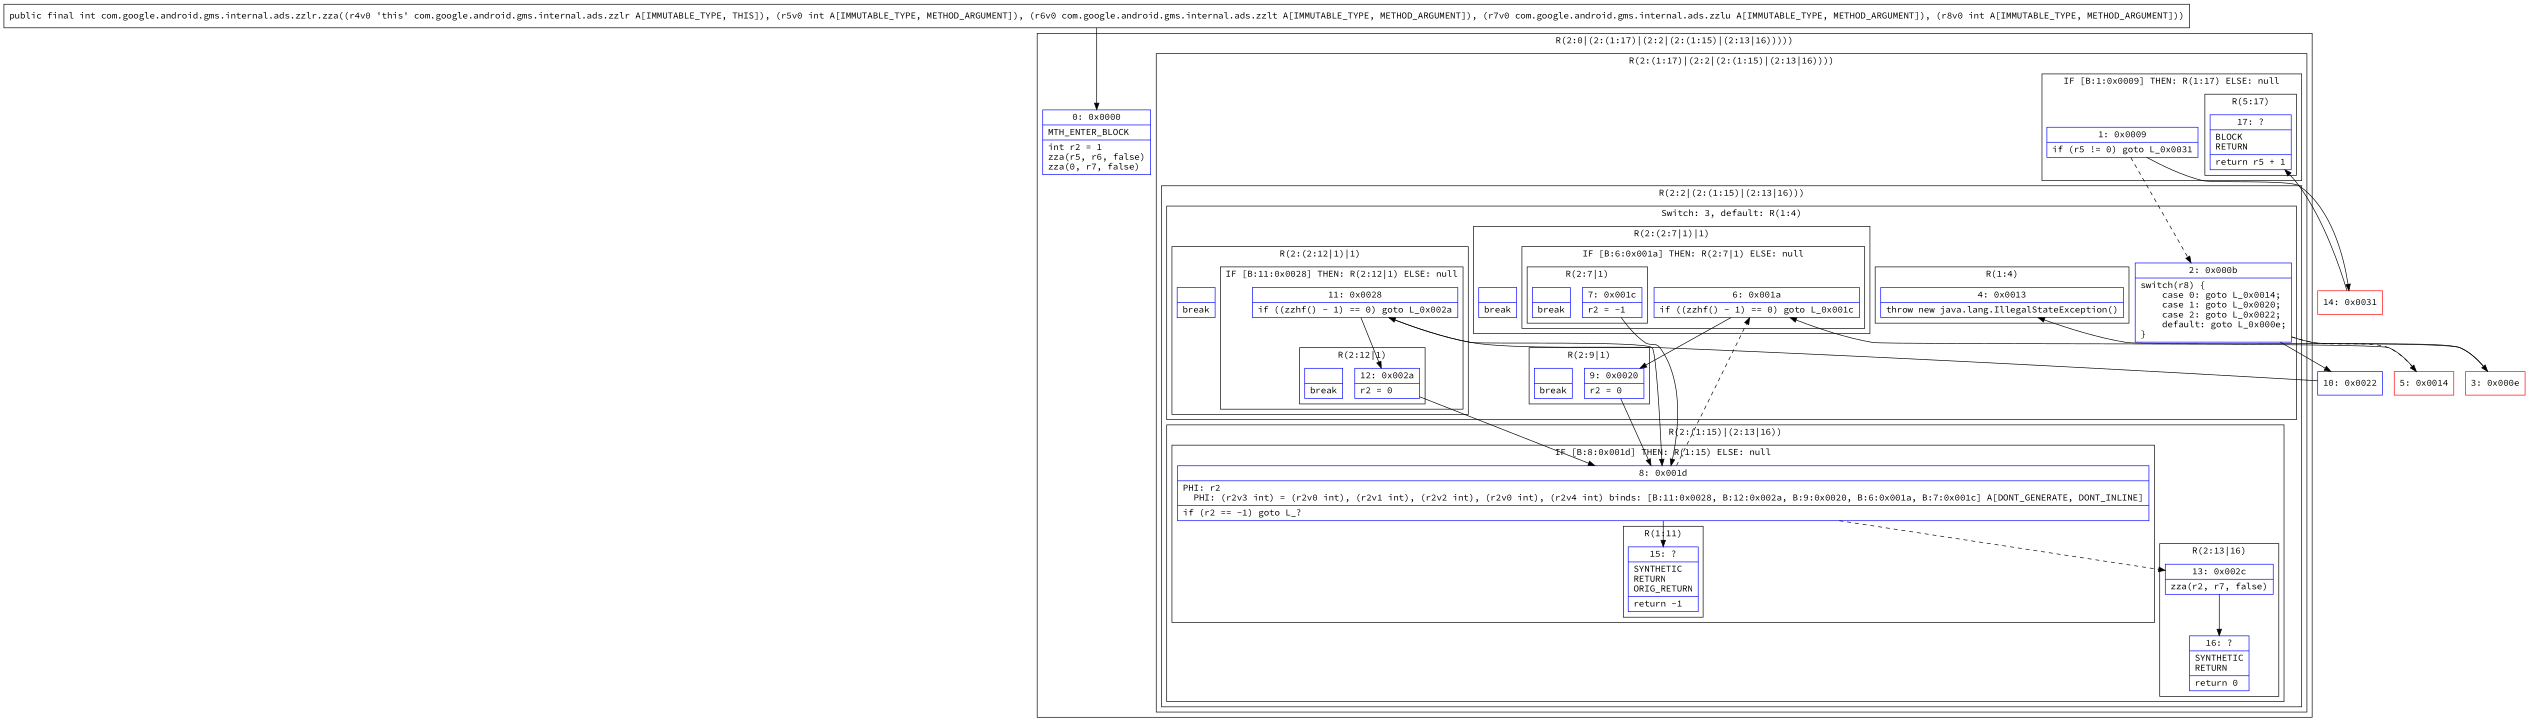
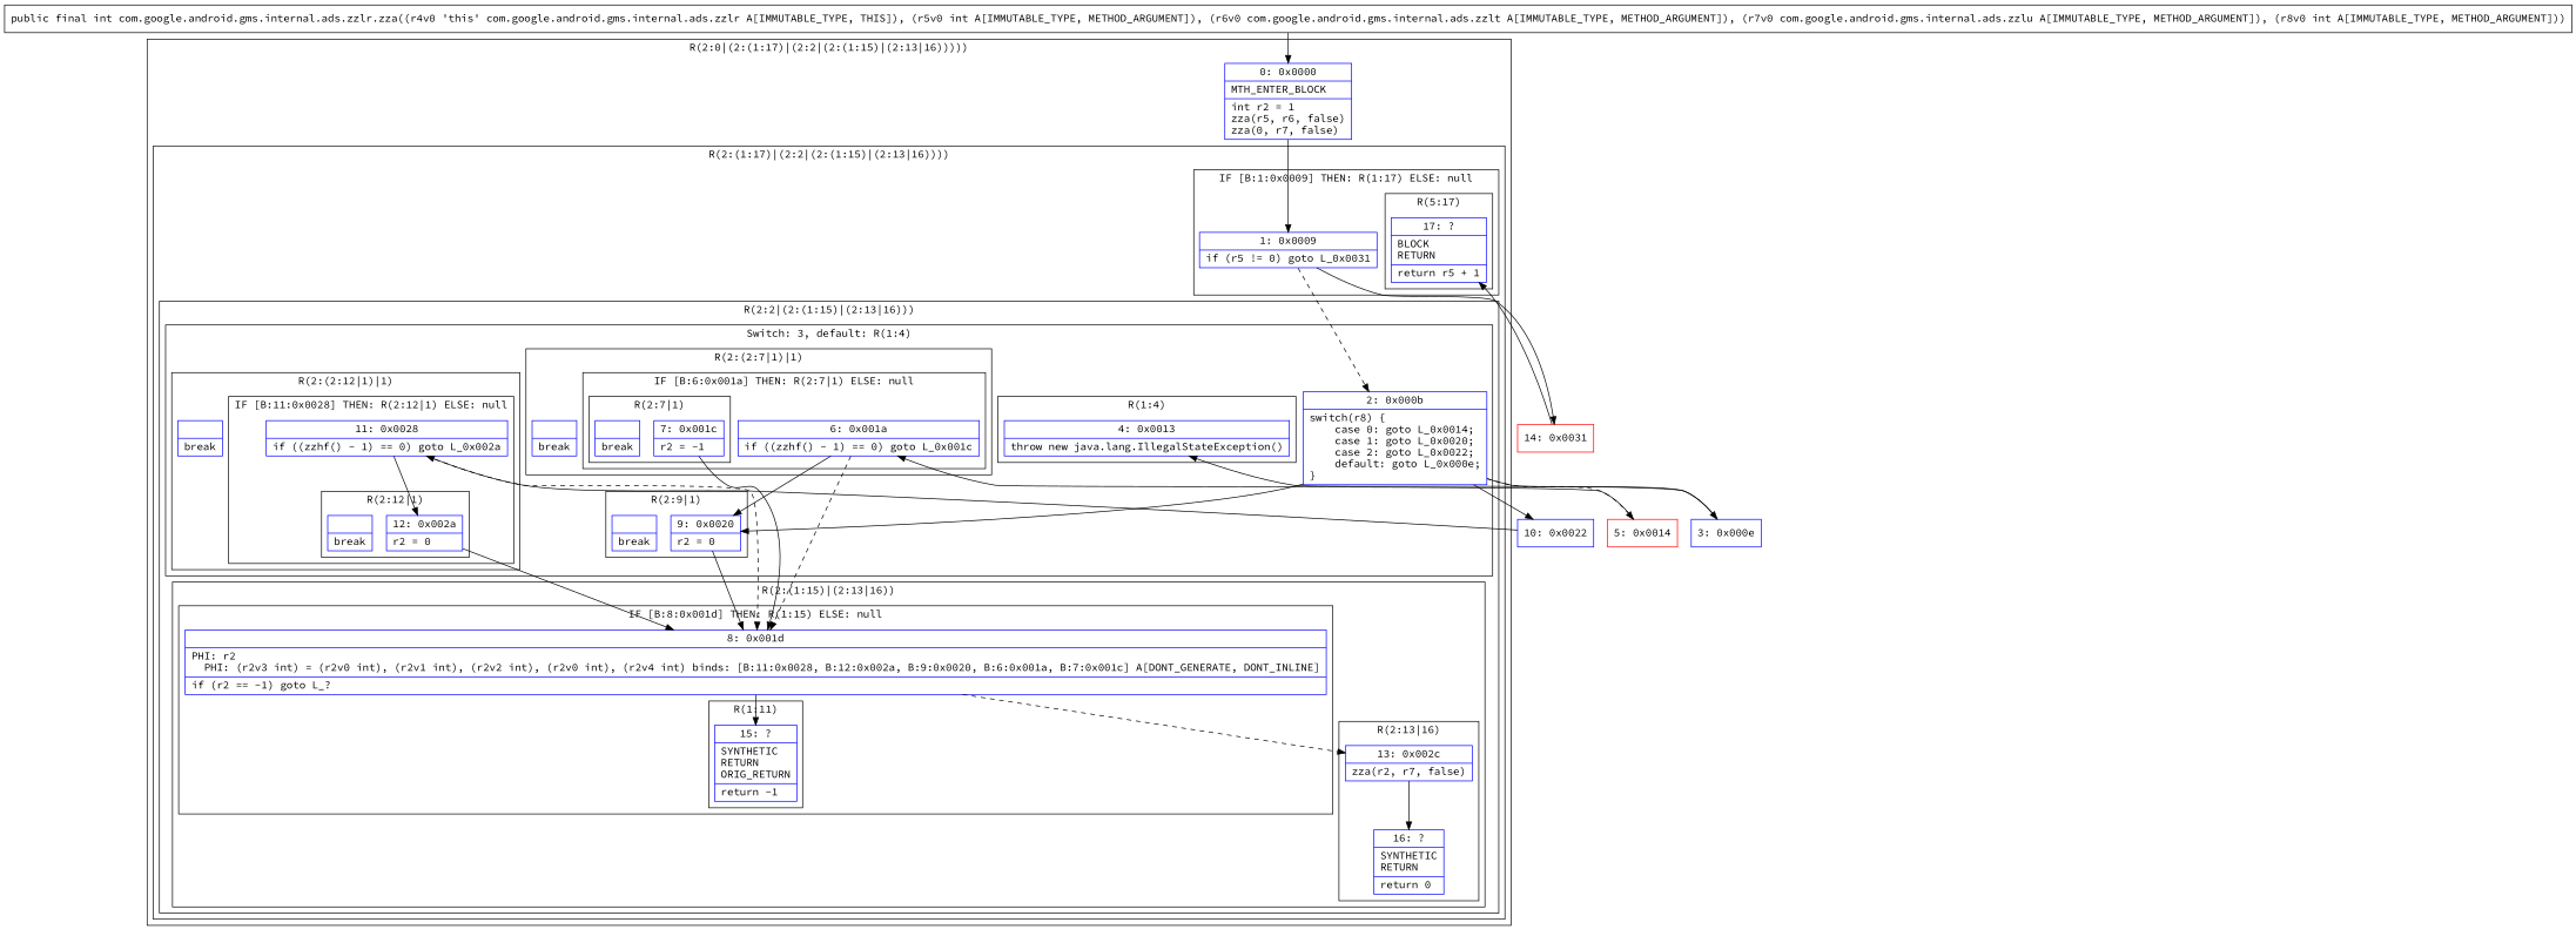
  digraph {
    fontname="Source Code Pro"
    node [color=blue fontname="Source Code Pro" shape=record]
    edge [fontname="Source Code Pro"]
    n1 [label="{17\:\ ?|BLOCK\lRETURN\l|return r5 + 1\l}"]
    n2 [label="{1\:\ 0x0009|if (r5 != 0) goto L_0x0031\l}"]
    n3 [label="{7\:\ 0x001c|r2 = \-1\l}"]
    n4 [label="{|break\l}"]
    n5 [label="{6\:\ 0x001a|if ((zzhf() \- 1) == 0) goto L_0x001c\l}"]
    n6 [label="{|break\l}"]
    n7 [label="{9\:\ 0x0020|r2 = 0\l}"]
    n8 [label="{|break\l}"]
    n9 [label="{12\:\ 0x002a|r2 = 0\l}"]
    n10 [label="{|break\l}"]
    n11 [label="{11\:\ 0x0028|if ((zzhf() \- 1) == 0) goto L_0x002a\l}"]
    n12 [label="{|break\l}"]
    n13 [label="{4\:\ 0x0013|throw new java.lang.IllegalStateException()\l}"]
    n14 [label="{2\:\ 0x000b|switch(r8) \{\l    case 0: goto L_0x0014;\l    case 1: goto L_0x0020;\l    case 2: goto L_0x0022;\l    default: goto L_0x000e;\l\}\l}"]
    n15 [label="{15\:\ ?|SYNTHETIC\lRETURN\lORIG_RETURN\l|return \-1\l}"]
    n16 [label="{8\:\ 0x001d|PHI: r2 \l  PHI: (r2v3 int) = (r2v0 int), (r2v1 int), (r2v2 int), (r2v0 int), (r2v4 int) binds: [B:11:0x0028, B:12:0x002a, B:9:0x0020, B:6:0x001a, B:7:0x001c] A[DONT_GENERATE, DONT_INLINE]\l|if (r2 == \-1) goto L_?\l}"]
    n17 [label="{13\:\ 0x002c|zza(r2, r7, false)\l}"]
    n18 [label="{16\:\ ?|SYNTHETIC\lRETURN\l|return 0\l}"]
    n19 [label="{0\:\ 0x0000|MTH_ENTER_BLOCK\l|int r2 = 1\lzza(r5, r6, false)\lzza(0, r7, false)\l}"]
    n20 [color=red label="{14\:\ 0x0031}"]
-   n21 [color=red label="{3\:\ 0x000e}"]
+   n21 [label="{3\:\ 0x000e}"]
    n22 [color=red label="{5\:\ 0x0014}"]
    n23 [label="{10\:\ 0x0022}"]
    n24 [label="{public final int com.google.android.gms.internal.ads.zzlr.zza((r4v0 'this' com.google.android.gms.internal.ads.zzlr A[IMMUTABLE_TYPE, THIS]), (r5v0 int A[IMMUTABLE_TYPE, METHOD_ARGUMENT]), (r6v0 com.google.android.gms.internal.ads.zzlt A[IMMUTABLE_TYPE, METHOD_ARGUMENT]), (r7v0 com.google.android.gms.internal.ads.zzlu A[IMMUTABLE_TYPE, METHOD_ARGUMENT]), (r8v0 int A[IMMUTABLE_TYPE, METHOD_ARGUMENT])) }" color=""]
    subgraph cluster_1 {
      label="R(2:0|(2:(1:17)|(2:2|(2:(1:15)|(2:13|16)))))"
      n19
      subgraph cluster_2 {
        label="R(2:(1:17)|(2:2|(2:(1:15)|(2:13|16))))"
        subgraph cluster_3 {
          label="IF [B:1:0x0009] THEN: R(1:17) ELSE: null"
          n2
          subgraph cluster_4 {
            label="R(5:17)"
            n1
          }
        }
        subgraph cluster_5 {
          label="R(2:2|(2:(1:15)|(2:13|16)))"
          subgraph cluster_6 {
            label="Switch: 3, default: R(1:4)"
            n14
            subgraph cluster_7 {
              label="R(2:(2:7|1)|1)"
              n6
              subgraph cluster_8 {
                label="IF [B:6:0x001a] THEN: R(2:7|1) ELSE: null"
                n5
                subgraph cluster_9 {
                  label="R(2:7|1)"
                  n3
                  n4
                }
              }
            }
            subgraph cluster_10 {
              label="R(2:9|1)"
              n7
              n8
            }
            subgraph cluster_11 {
              label="R(2:(2:12|1)|1)"
              n12
              subgraph cluster_12 {
                label="IF [B:11:0x0028] THEN: R(2:12|1) ELSE: null"
                n11
                subgraph cluster_13 {
                  label="R(2:12|1)"
                  n9
                  n10
                }
              }
            }
            subgraph cluster_14 {
              label="R(1:4)"
              n13
            }
          }
          subgraph cluster_15 {
            label="R(2:(1:15)|(2:13|16))"
            subgraph cluster_16 {
              label="IF [B:8:0x001d] THEN: R(1:15) ELSE: null"
              n16
              subgraph cluster_17 {
                label="R(1:11)"
                n15
              }
            }
            subgraph cluster_18 {
              label="R(2:13|16)"
              n17
              n18
            }
          }
        }
      }
    }
    n2 -> n14 [style=dashed]
    n2 -> n20
    n3 -> n16
    n5 -> n7
-   n16 -> n5 [style=dashed]
+   n5 -> n16 [style=dashed]
    n7 -> n16
    n9 -> n16
    n11 -> n9
-   n11 -> n16 [style=solid]
+   n11 -> n16 [style=dashed]
+   n14 -> n7
    n14 -> n21
    n14 -> n22 [style=dashed]
    n14 -> n23
    n16 -> n15
    n16 -> n17 [style=dashed]
    n17 -> n18
+   n19 -> n2
    n20 -> n1
    n21 -> n13
    n22 -> n5
    n23 -> n11
    n24 -> n19
  }
